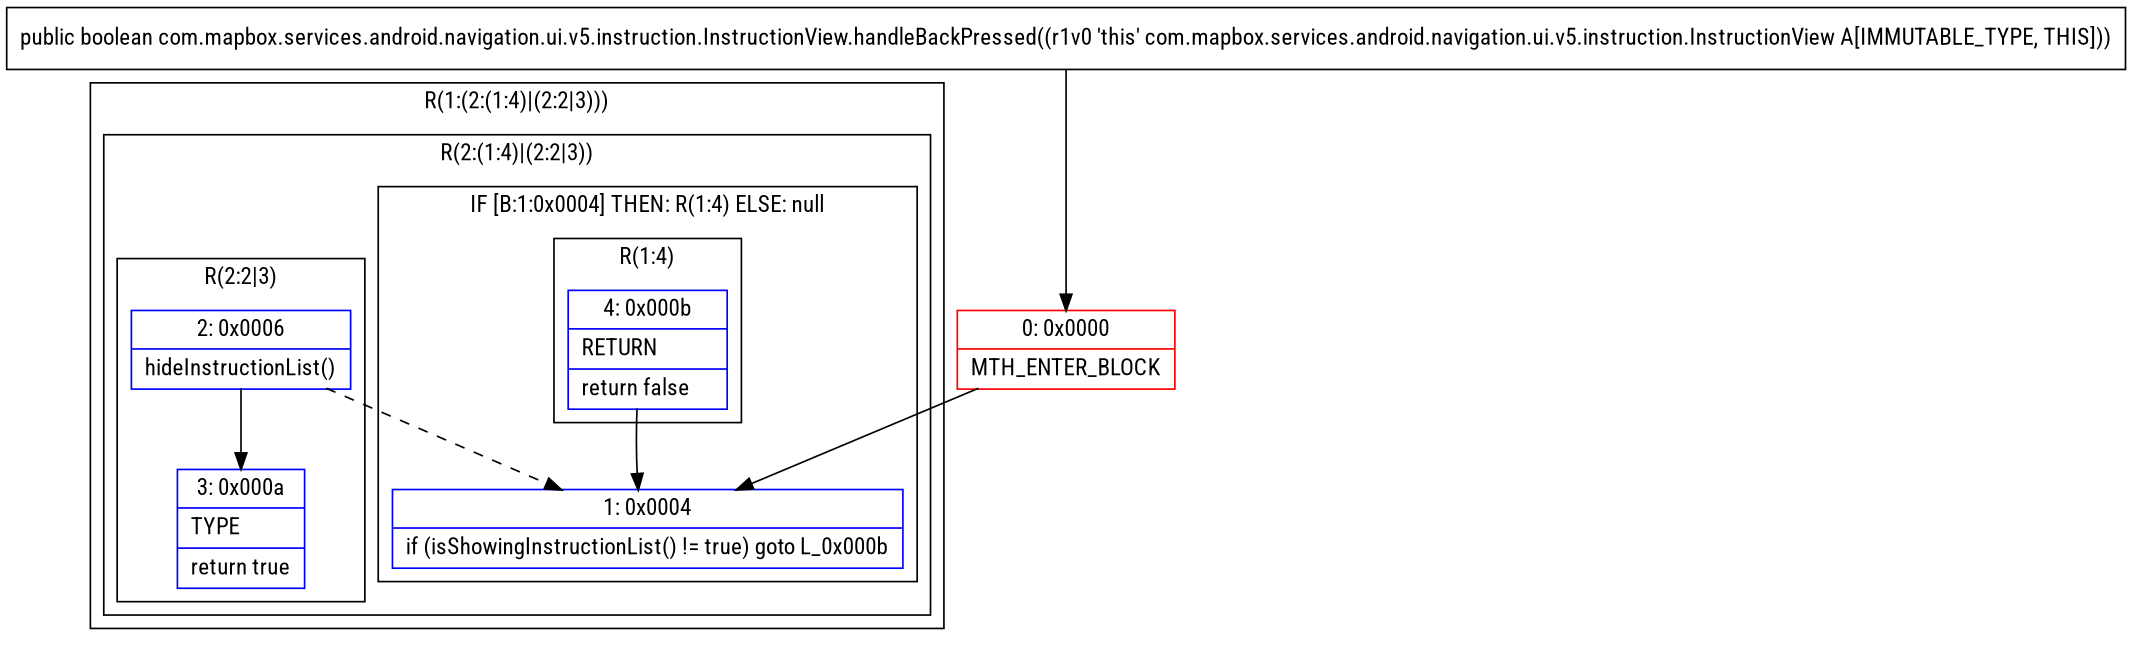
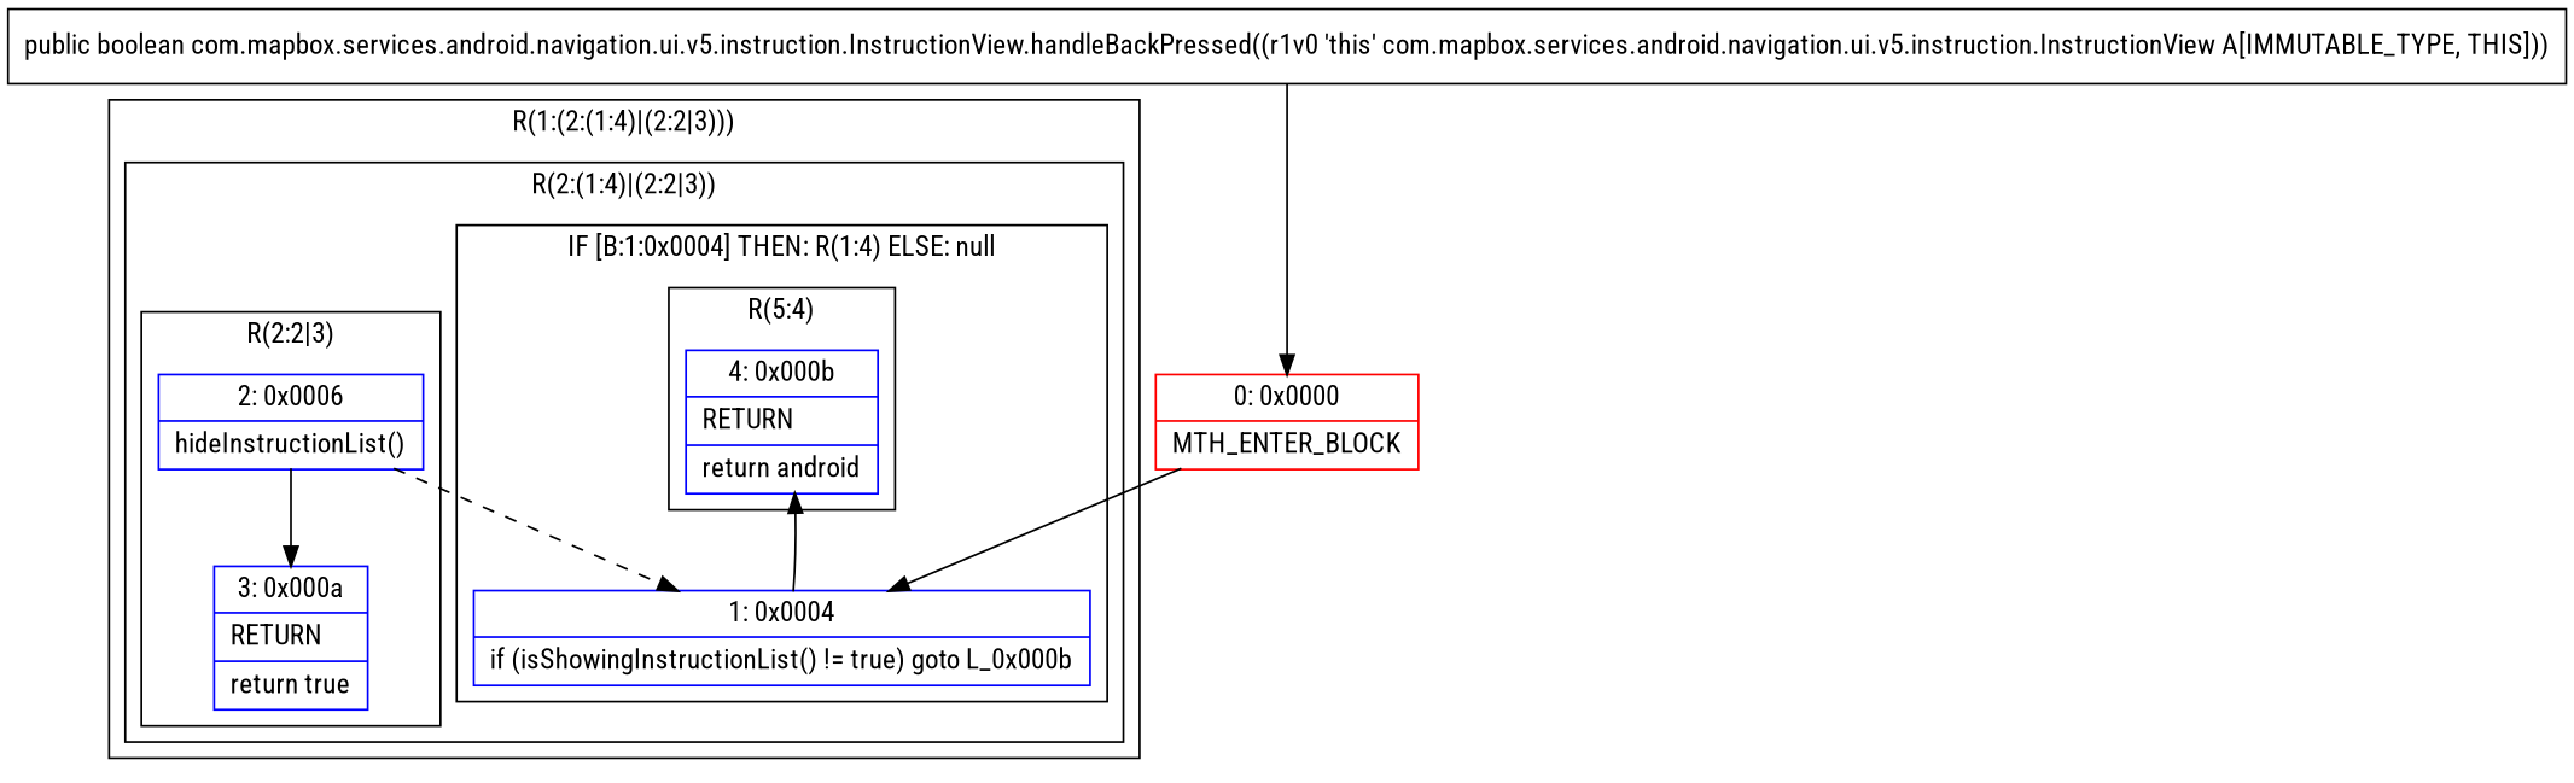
  digraph {
    fontname="Roboto Condensed"
    node [color=blue fontname="Roboto Condensed" shape=record]
    edge [fontname="Roboto Condensed"]
-   n1 [label="{4\:\ 0x000b|RETURN\l|return false\l}"]
+   n1 [label="{4\:\ 0x000b|RETURN\l|return android\l}"]
    n2 [label="{1\:\ 0x0004|if (isShowingInstructionList() != true) goto L_0x000b\l}"]
    n3 [label="{2\:\ 0x0006|hideInstructionList()\l}"]
-   n4 [label="{3\:\ 0x000a|TYPE\l|return true\l}"]
+   n4 [label="{3\:\ 0x000a|RETURN\l|return true\l}"]
    n5 [color=red label="{0\:\ 0x0000|MTH_ENTER_BLOCK\l}"]
    n6 [label="{public boolean com.mapbox.services.android.navigation.ui.v5.instruction.InstructionView.handleBackPressed((r1v0 'this' com.mapbox.services.android.navigation.ui.v5.instruction.InstructionView A[IMMUTABLE_TYPE, THIS])) }" color=""]
    subgraph cluster_1 {
      label="R(1:(2:(1:4)|(2:2|3)))"
      subgraph cluster_2 {
        label="R(2:(1:4)|(2:2|3))"
        subgraph cluster_3 {
          label="IF [B:1:0x0004] THEN: R(1:4) ELSE: null"
          n2
          subgraph cluster_4 {
-           label="R(1:4)"
+           label="R(5:4)"
            n1
          }
        }
        subgraph cluster_5 {
          label="R(2:2|3)"
          n3
          n4
        }
      }
    }
-   n1 -> n2
+   n2 -> n1
    n3 -> n2 [style=dashed]
    n3 -> n4
    n5 -> n2
    n6 -> n5
  }
